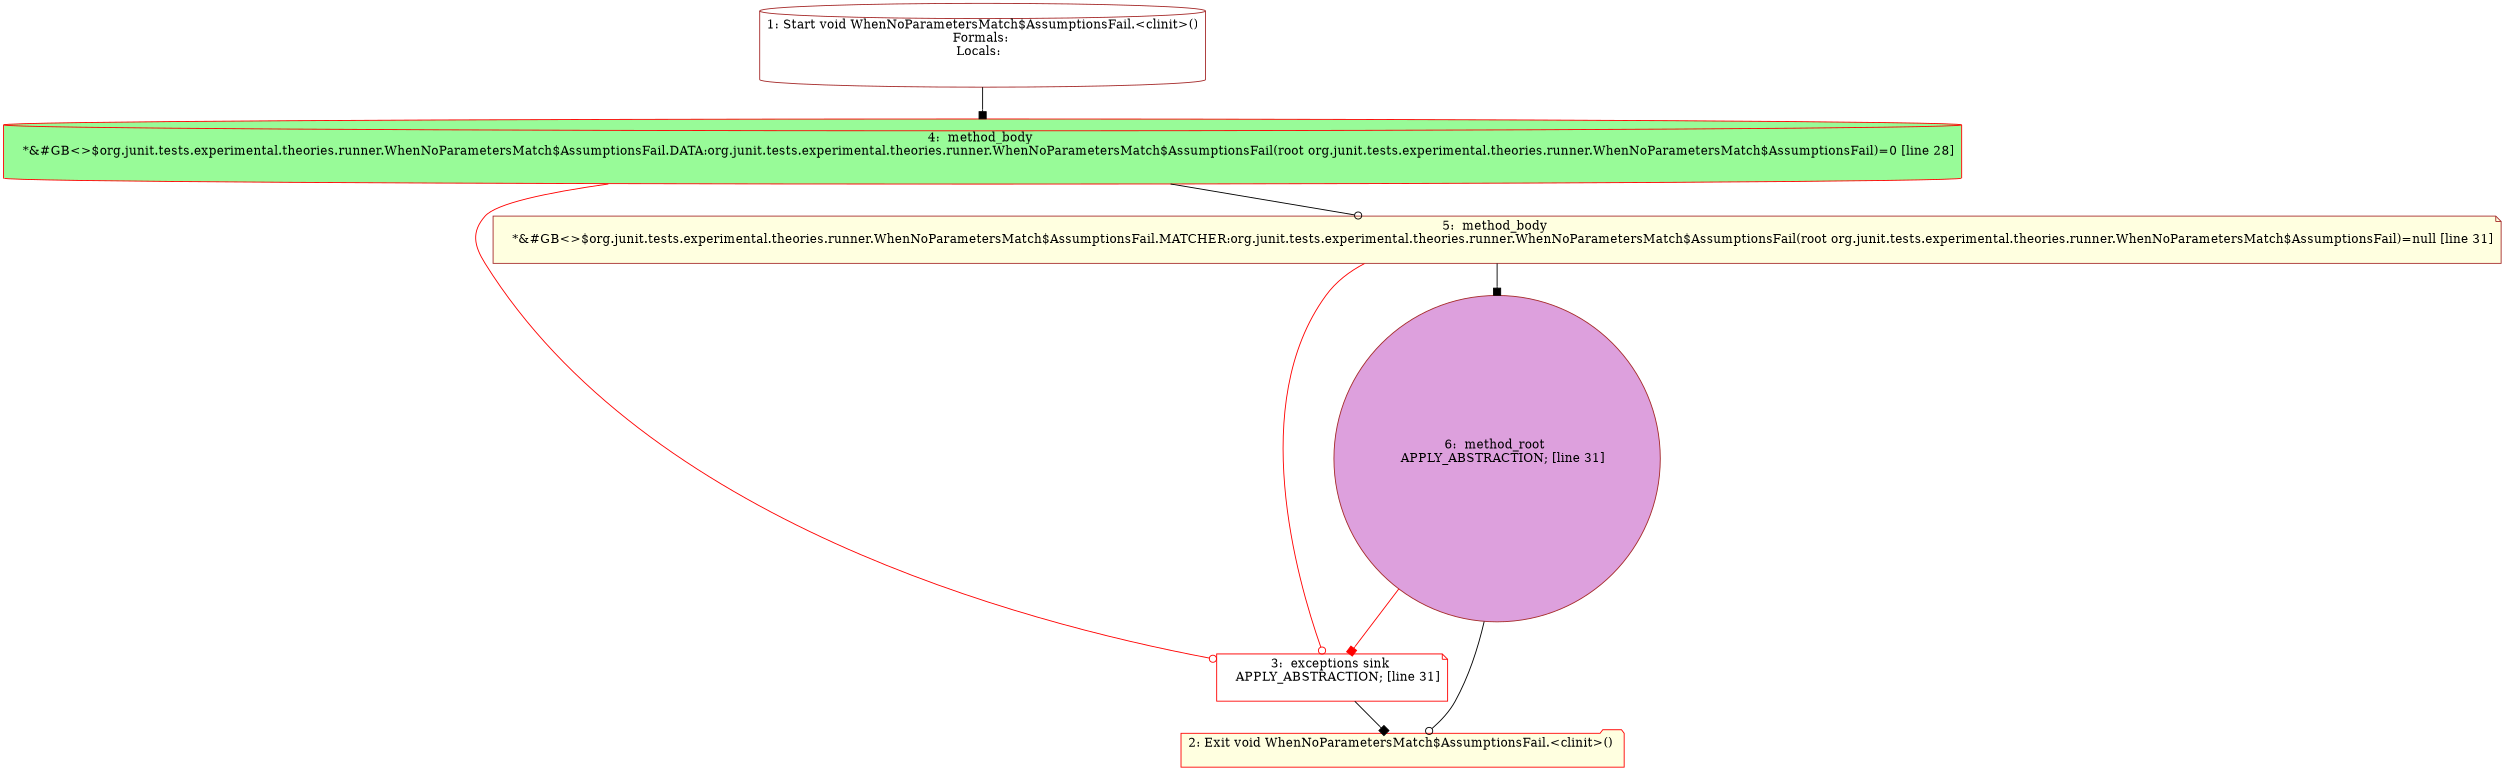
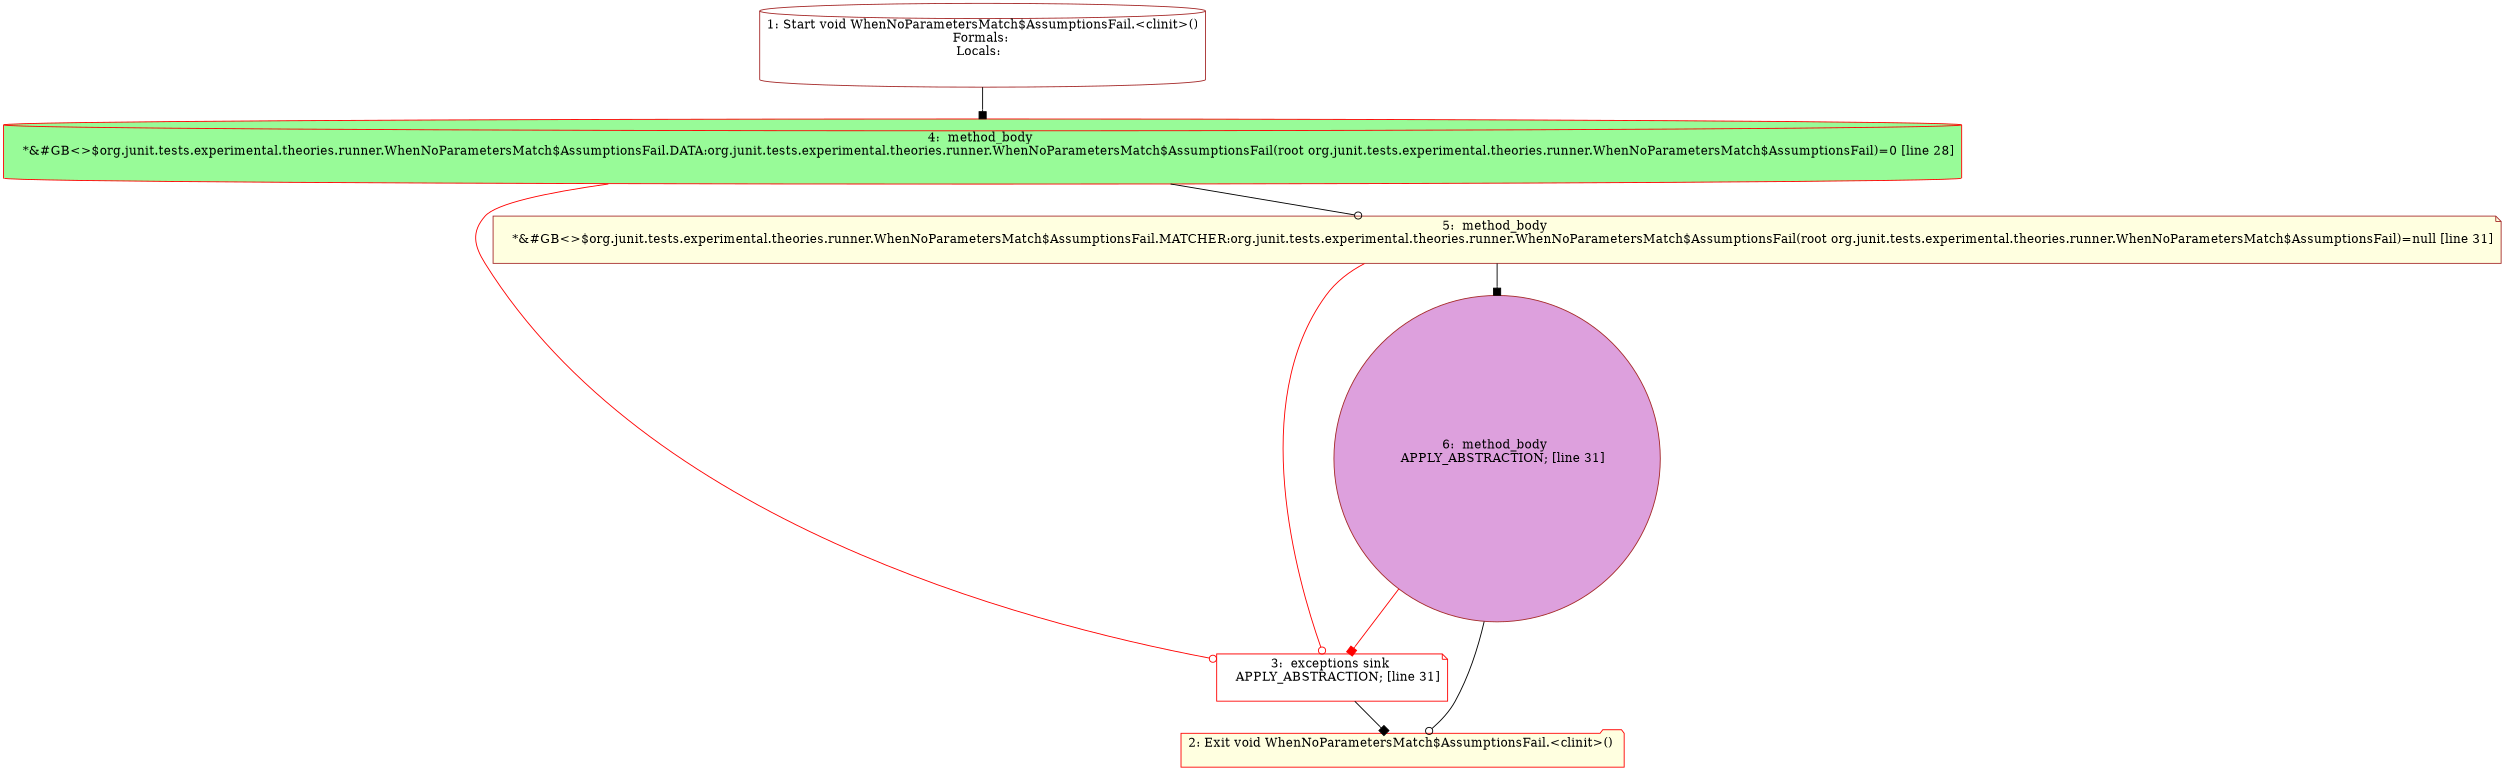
  digraph {
    node [color=brown style=filled fillcolor=white shape=cylinder]
    edge [arrowhead=box]
    n1 [label="1: Start void WhenNoParametersMatch$AssumptionsFail.<clinit>()\nFormals: \nLocals:  \n  "]
    n2 [label="4:  method_body \n   *&#GB<>$org.junit.tests.experimental.theories.runner.WhenNoParametersMatch$AssumptionsFail.DATA:org.junit.tests.experimental.theories.runner.WhenNoParametersMatch$AssumptionsFail(root org.junit.tests.experimental.theories.runner.WhenNoParametersMatch$AssumptionsFail)=0 [line 28]\n " fillcolor=palegreen color=red]
    n3 [label="3:  exceptions sink \n   APPLY_ABSTRACTION; [line 31]\n " shape=note color=red]
    n4 [label="5:  method_body \n   *&#GB<>$org.junit.tests.experimental.theories.runner.WhenNoParametersMatch$AssumptionsFail.MATCHER:org.junit.tests.experimental.theories.runner.WhenNoParametersMatch$AssumptionsFail(root org.junit.tests.experimental.theories.runner.WhenNoParametersMatch$AssumptionsFail)=null [line 31]\n " shape=note fillcolor=lightyellow]
    n5 [color=red label="2: Exit void WhenNoParametersMatch$AssumptionsFail.<clinit>() \n  " fillcolor=lightyellow shape=folder]
-   n6 [label="6:  method_root \n   APPLY_ABSTRACTION; [line 31]\n " shape=circle fillcolor=plum]
+   n6 [label="6:  method_body \n   APPLY_ABSTRACTION; [line 31]\n " shape=circle fillcolor=plum]
    n1 -> n2
    n2 -> n3 [color=red arrowhead=odot]
    n2 -> n4 [arrowhead=odot]
    n3 -> n5
    n4 -> n3 [color=red arrowhead=odot]
    n4 -> n6
    n6 -> n3 [color=red]
    n6 -> n5 [arrowhead=odot]
  }
